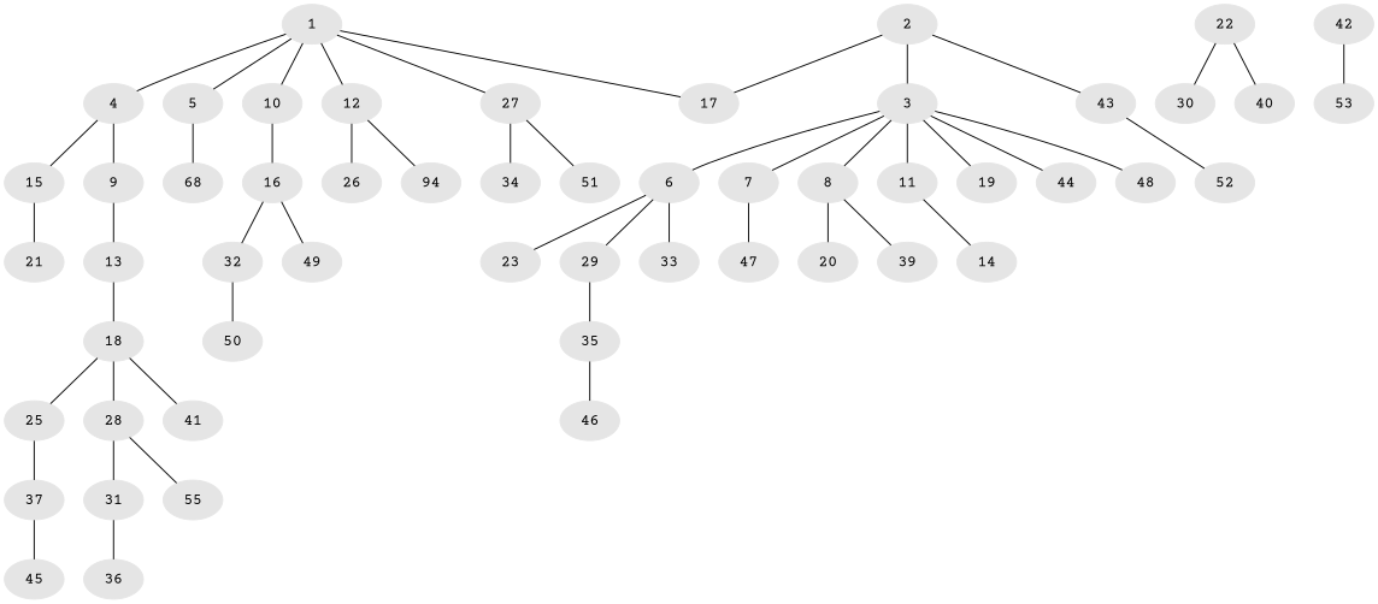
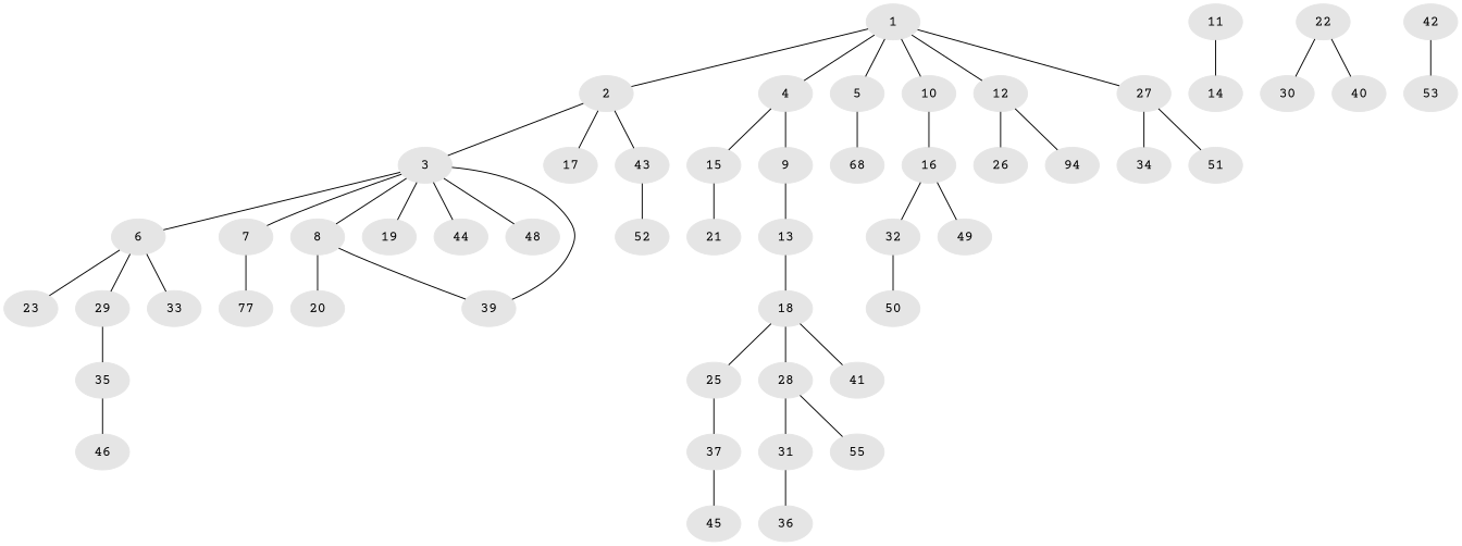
  graph {
    fontname="Courier Prime"
    node [color=gray90 fontname="Courier Prime" style=filled]
    edge [fontname="Courier Prime"]
    1
    2
    4
    5
    10
    12
    27
    3
    17
    43
    15
    9
    n13 [label=68]
    16
    26
    n16 [label=94]
    34
    51
    6
    7
    8
    11
    19
    44
    48
    52
    23
    29
    33
-   47
+   47 [label=77]
    20
    39
    14
    21
    13
    35
    18
    32
    49
    25
    28
    41
    50
    22
    30
    40
    37
    31
    55
    42
    53
    45
    36
    46
-   1 -- 17
+   1 -- 2
    1 -- 4
    1 -- 5
    1 -- 10
    1 -- 12
    1 -- 27
    2 -- 3
    2 -- 17
    2 -- 43
    4 -- 15
    4 -- 9
    5 -- n13
    10 -- 16
    12 -- 26
    12 -- n16
    27 -- 34
    27 -- 51
    3 -- 6
    3 -- 7
    3 -- 8
-   3 -- 11
+   3 -- 39
    3 -- 19
    3 -- 44
    3 -- 48
    43 -- 52
    15 -- 21
    9 -- 13
    16 -- 32
    16 -- 49
    6 -- 23
    6 -- 29
    6 -- 33
    7 -- 47
    8 -- 20
    8 -- 39
    11 -- 14
    29 -- 35
    13 -- 18
    35 -- 46
    18 -- 25
    18 -- 28
    18 -- 41
    32 -- 50
    25 -- 37
    28 -- 31
    28 -- 55
    22 -- 30
    22 -- 40
    37 -- 45
    31 -- 36
    42 -- 53
  }
